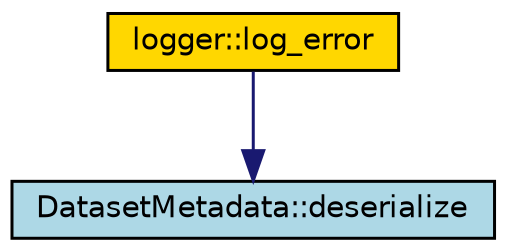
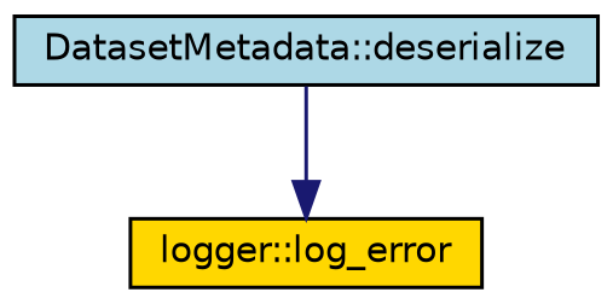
  digraph {
    rankdir=TB
    node [color=black fontname=Helvetica fontsize=10 shape=record style=filled]
    n1 [fillcolor=lightblue fontcolor=black height=0.2 label="DatasetMetadata::deserialize" width=0.4]
    n2 [height=0.2 label="logger::log_error" width=0.4 fillcolor=gold]
-   n2 -> n1 [color=midnightblue fontname=Helvetica fontsize=10 labelfontname=Helvetica labelfontsize=10 style=solid]
+   n1 -> n2 [color=midnightblue fontname=Helvetica fontsize=10 labelfontname=Helvetica labelfontsize=10 style=solid]
  }
